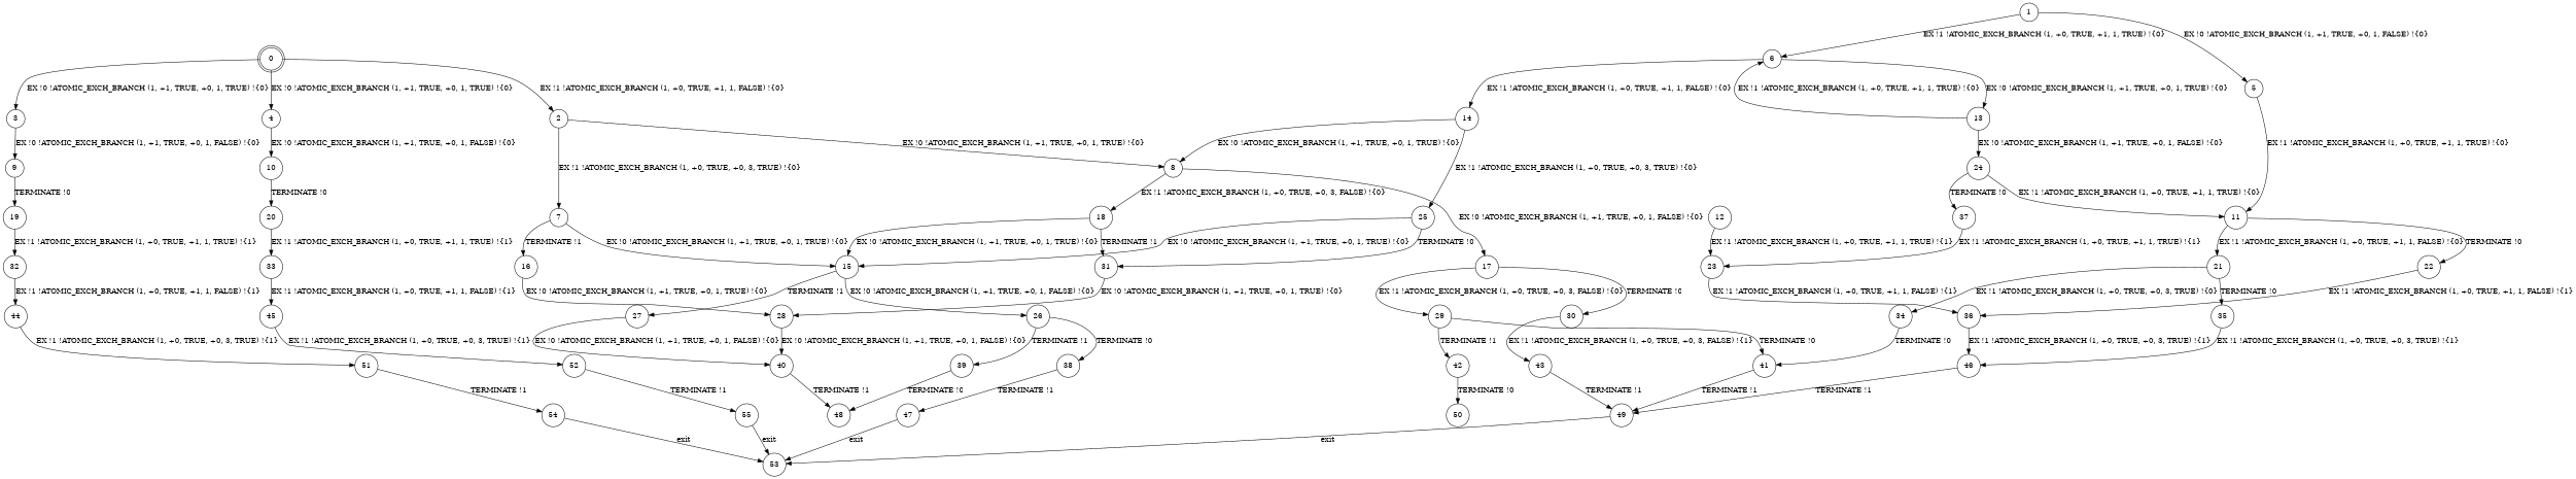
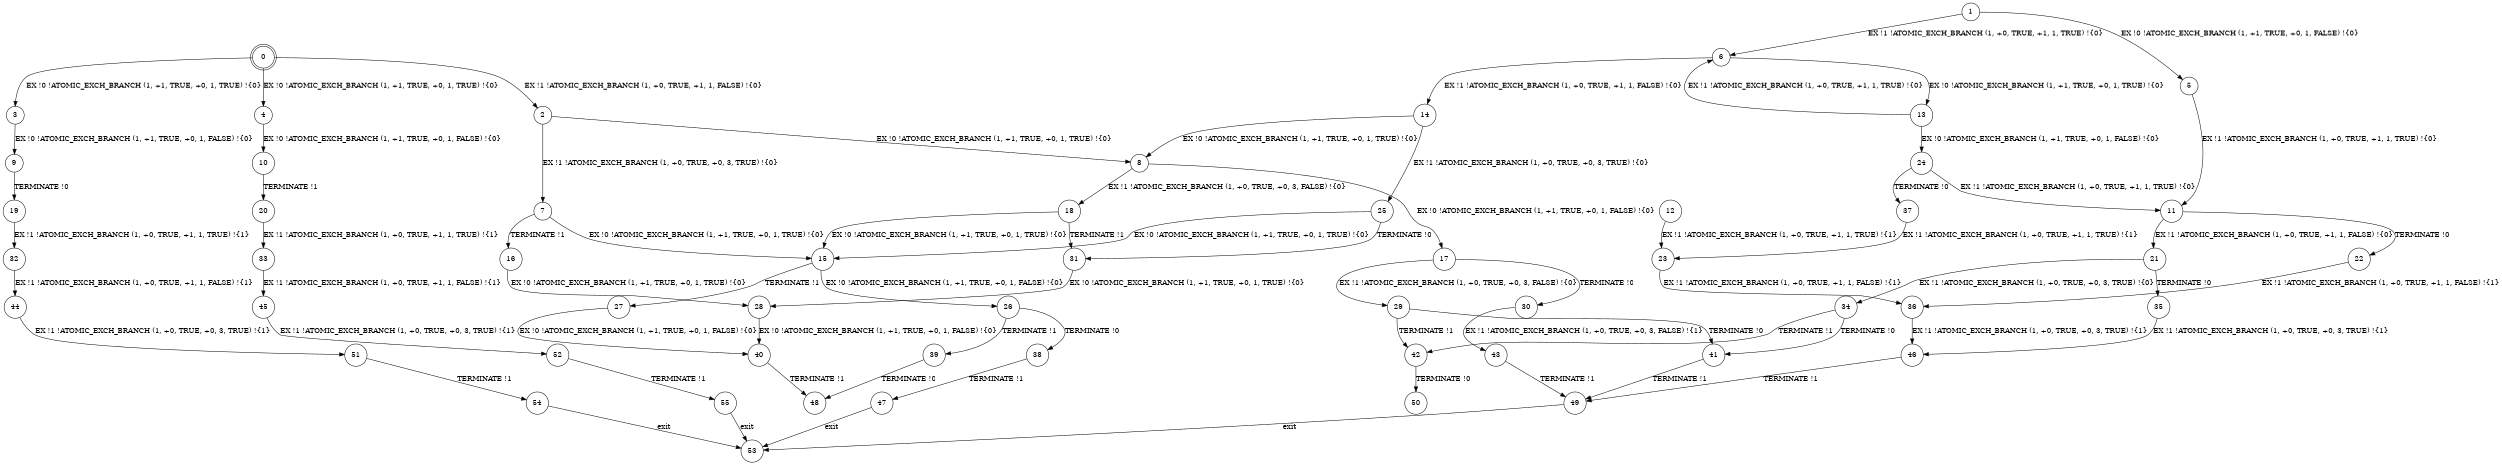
  digraph {
    node [shape=circle]
    0 [peripheries=2]
    2
    3
    4
    1
    5
    6
    7
    8
    9
    10
    11
    13
    14
    15
    16
    17
    18
    19
    20
    21
    22
    12
    23
    24
    25
    26
    27
    28
    29
    30
    31
    32
    33
    34
    35
    36
    37
    38
    39
    40
    41
    42
    43
    44
    45
    46
    47
    48
    49
    50
    51
    52
    53
    54
    55
    0 -> 2 [label="EX !1 !ATOMIC_EXCH_BRANCH (1, +0, TRUE, +1, 1, FALSE) !{0}"]
    0 -> 3 [label="EX !0 !ATOMIC_EXCH_BRANCH (1, +1, TRUE, +0, 1, TRUE) !{0}"]
    0 -> 4 [label="EX !0 !ATOMIC_EXCH_BRANCH (1, +1, TRUE, +0, 1, TRUE) !{0}"]
    2 -> 7 [label="EX !1 !ATOMIC_EXCH_BRANCH (1, +0, TRUE, +0, 3, TRUE) !{0}"]
    2 -> 8 [label="EX !0 !ATOMIC_EXCH_BRANCH (1, +1, TRUE, +0, 1, TRUE) !{0}"]
    3 -> 9 [label="EX !0 !ATOMIC_EXCH_BRANCH (1, +1, TRUE, +0, 1, FALSE) !{0}"]
    4 -> 10 [label="EX !0 !ATOMIC_EXCH_BRANCH (1, +1, TRUE, +0, 1, FALSE) !{0}"]
    1 -> 5 [label="EX !0 !ATOMIC_EXCH_BRANCH (1, +1, TRUE, +0, 1, FALSE) !{0}"]
    1 -> 6 [label="EX !1 !ATOMIC_EXCH_BRANCH (1, +0, TRUE, +1, 1, TRUE) !{0}"]
    5 -> 11 [label="EX !1 !ATOMIC_EXCH_BRANCH (1, +0, TRUE, +1, 1, TRUE) !{0}"]
    6 -> 13 [label="EX !0 !ATOMIC_EXCH_BRANCH (1, +1, TRUE, +0, 1, TRUE) !{0}"]
    6 -> 14 [label="EX !1 !ATOMIC_EXCH_BRANCH (1, +0, TRUE, +1, 1, FALSE) !{0}"]
    7 -> 15 [label="EX !0 !ATOMIC_EXCH_BRANCH (1, +1, TRUE, +0, 1, TRUE) !{0}"]
    7 -> 16 [label="TERMINATE !1"]
    8 -> 17 [label="EX !0 !ATOMIC_EXCH_BRANCH (1, +1, TRUE, +0, 1, FALSE) !{0}"]
    8 -> 18 [label="EX !1 !ATOMIC_EXCH_BRANCH (1, +0, TRUE, +0, 3, FALSE) !{0}"]
    9 -> 19 [label="TERMINATE !0"]
-   10 -> 20 [label="TERMINATE !0"]
+   10 -> 20 [label="TERMINATE !1"]
    11 -> 21 [label="EX !1 !ATOMIC_EXCH_BRANCH (1, +0, TRUE, +1, 1, FALSE) !{0}"]
    11 -> 22 [label="TERMINATE !0"]
    13 -> 6 [label="EX !1 !ATOMIC_EXCH_BRANCH (1, +0, TRUE, +1, 1, TRUE) !{0}"]
    13 -> 24 [label="EX !0 !ATOMIC_EXCH_BRANCH (1, +1, TRUE, +0, 1, FALSE) !{0}"]
    14 -> 8 [label="EX !0 !ATOMIC_EXCH_BRANCH (1, +1, TRUE, +0, 1, TRUE) !{0}"]
    14 -> 25 [label="EX !1 !ATOMIC_EXCH_BRANCH (1, +0, TRUE, +0, 3, TRUE) !{0}"]
    15 -> 26 [label="EX !0 !ATOMIC_EXCH_BRANCH (1, +1, TRUE, +0, 1, FALSE) !{0}"]
    15 -> 27 [label="TERMINATE !1"]
    16 -> 28 [label="EX !0 !ATOMIC_EXCH_BRANCH (1, +1, TRUE, +0, 1, TRUE) !{0}"]
    17 -> 29 [label="EX !1 !ATOMIC_EXCH_BRANCH (1, +0, TRUE, +0, 3, FALSE) !{0}"]
    17 -> 30 [label="TERMINATE !0"]
    18 -> 15 [label="EX !0 !ATOMIC_EXCH_BRANCH (1, +1, TRUE, +0, 1, TRUE) !{0}"]
    18 -> 31 [label="TERMINATE !1"]
    19 -> 32 [label="EX !1 !ATOMIC_EXCH_BRANCH (1, +0, TRUE, +1, 1, TRUE) !{1}"]
    20 -> 33 [label="EX !1 !ATOMIC_EXCH_BRANCH (1, +0, TRUE, +1, 1, TRUE) !{1}"]
    21 -> 34 [label="EX !1 !ATOMIC_EXCH_BRANCH (1, +0, TRUE, +0, 3, TRUE) !{0}"]
    21 -> 35 [label="TERMINATE !0"]
    22 -> 36 [label="EX !1 !ATOMIC_EXCH_BRANCH (1, +0, TRUE, +1, 1, FALSE) !{1}"]
    12 -> 23 [label="EX !1 !ATOMIC_EXCH_BRANCH (1, +0, TRUE, +1, 1, TRUE) !{1}"]
    23 -> 36 [label="EX !1 !ATOMIC_EXCH_BRANCH (1, +0, TRUE, +1, 1, FALSE) !{1}"]
    24 -> 11 [label="EX !1 !ATOMIC_EXCH_BRANCH (1, +0, TRUE, +1, 1, TRUE) !{0}"]
    24 -> 37 [label="TERMINATE !0"]
    25 -> 15 [label="EX !0 !ATOMIC_EXCH_BRANCH (1, +1, TRUE, +0, 1, TRUE) !{0}"]
    25 -> 31 [label="TERMINATE !0"]
    26 -> 38 [label="TERMINATE !0"]
    26 -> 39 [label="TERMINATE !1"]
    27 -> 40 [label="EX !0 !ATOMIC_EXCH_BRANCH (1, +1, TRUE, +0, 1, FALSE) !{0}"]
    28 -> 40 [label="EX !0 !ATOMIC_EXCH_BRANCH (1, +1, TRUE, +0, 1, FALSE) !{0}"]
    29 -> 41 [label="TERMINATE !0"]
    29 -> 42 [label="TERMINATE !1"]
    30 -> 43 [label="EX !1 !ATOMIC_EXCH_BRANCH (1, +0, TRUE, +0, 3, FALSE) !{1}"]
    31 -> 28 [label="EX !0 !ATOMIC_EXCH_BRANCH (1, +1, TRUE, +0, 1, TRUE) !{0}"]
    32 -> 44 [label="EX !1 !ATOMIC_EXCH_BRANCH (1, +0, TRUE, +1, 1, FALSE) !{1}"]
    33 -> 45 [label="EX !1 !ATOMIC_EXCH_BRANCH (1, +0, TRUE, +1, 1, FALSE) !{1}"]
    34 -> 41 [label="TERMINATE !0"]
+   34 -> 42 [label="TERMINATE !1"]
    35 -> 46 [label="EX !1 !ATOMIC_EXCH_BRANCH (1, +0, TRUE, +0, 3, TRUE) !{1}"]
    36 -> 46 [label="EX !1 !ATOMIC_EXCH_BRANCH (1, +0, TRUE, +0, 3, TRUE) !{1}"]
    37 -> 23 [label="EX !1 !ATOMIC_EXCH_BRANCH (1, +0, TRUE, +1, 1, TRUE) !{1}"]
    38 -> 47 [label="TERMINATE !1"]
    39 -> 48 [label="TERMINATE !0"]
    40 -> 48 [label="TERMINATE !1"]
    41 -> 49 [label="TERMINATE !1"]
    42 -> 50 [label="TERMINATE !0"]
    43 -> 49 [label="TERMINATE !1"]
    44 -> 51 [label="EX !1 !ATOMIC_EXCH_BRANCH (1, +0, TRUE, +0, 3, TRUE) !{1}"]
    45 -> 52 [label="EX !1 !ATOMIC_EXCH_BRANCH (1, +0, TRUE, +0, 3, TRUE) !{1}"]
    46 -> 49 [label="TERMINATE !1"]
    47 -> 53 [label=exit]
    49 -> 53 [label=exit]
    51 -> 54 [label="TERMINATE !1"]
    52 -> 55 [label="TERMINATE !1"]
    54 -> 53 [label=exit]
    55 -> 53 [label=exit]
  }
